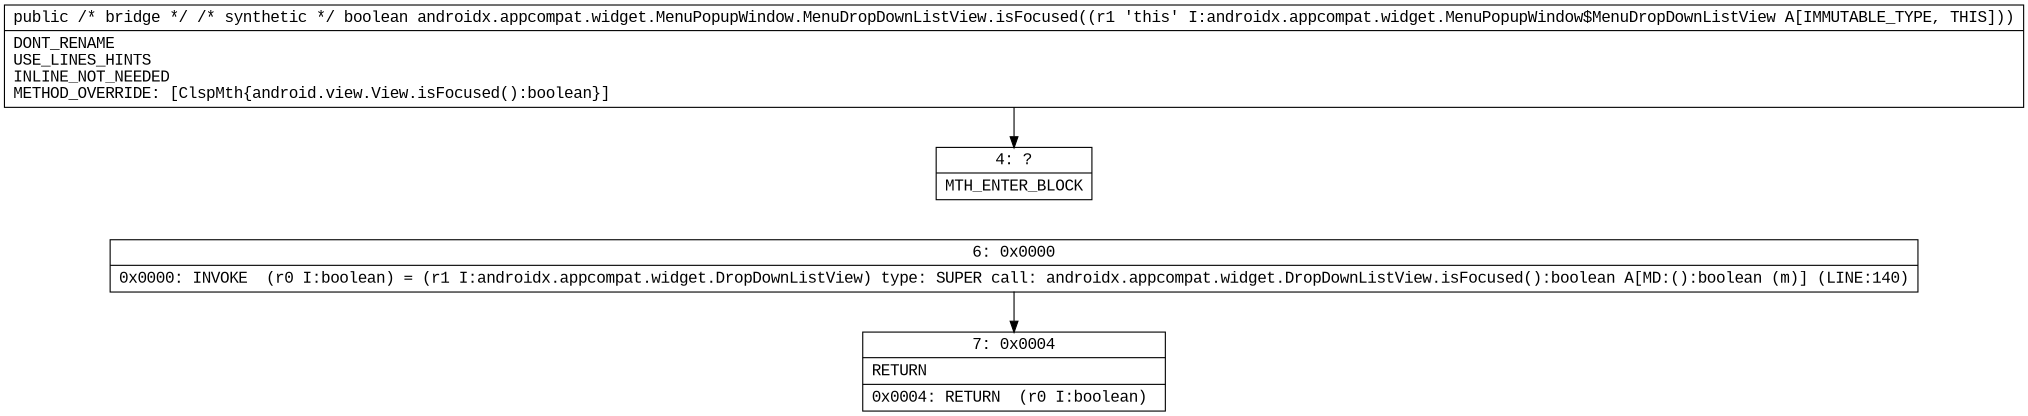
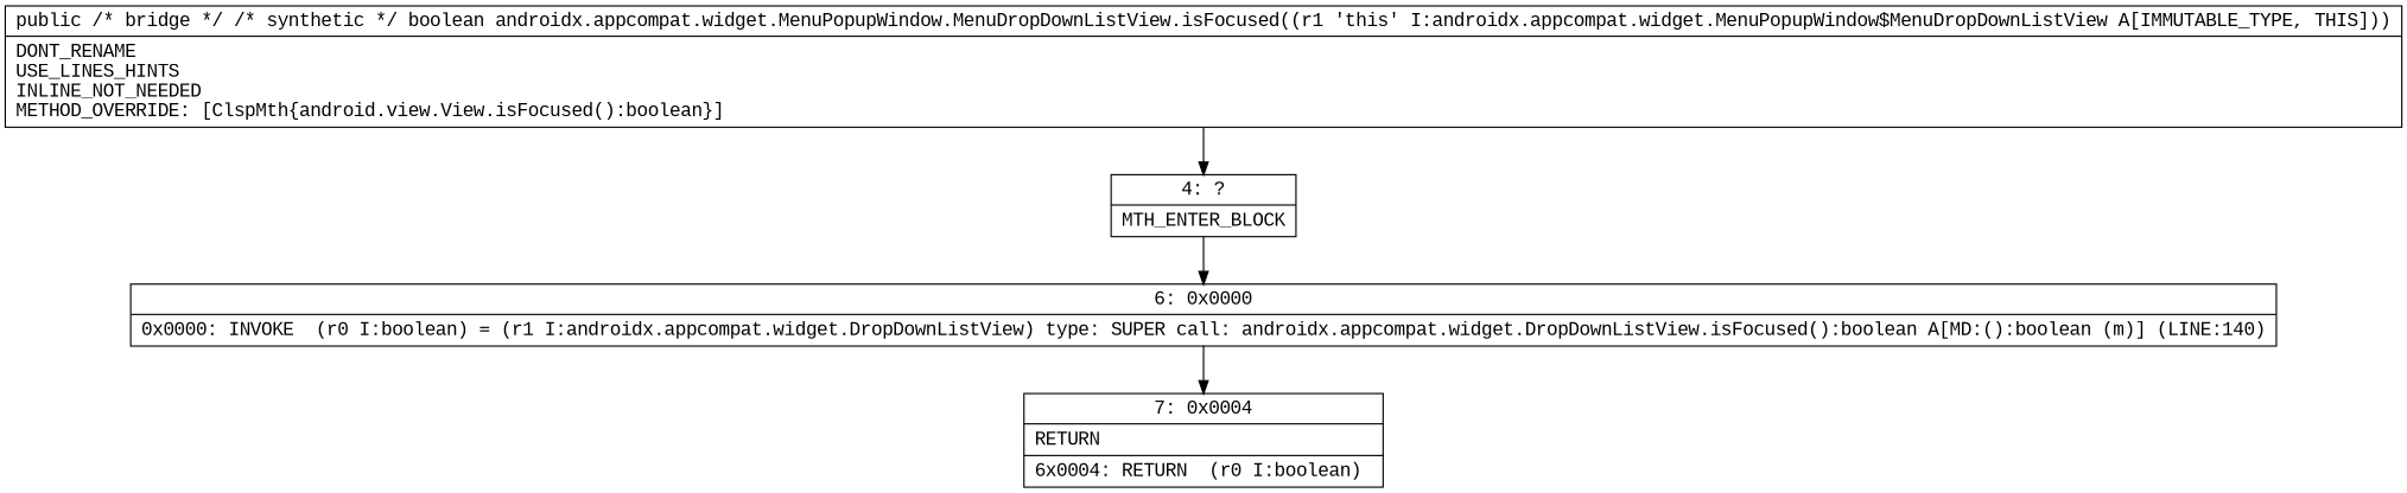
  digraph {
    fontname="Liberation Mono"
    node [fontname="Liberation Mono" shape=record]
    edge [fontname="Liberation Mono"]
    n1 [label="{4\:\ ?|MTH_ENTER_BLOCK\l}"]
    n2 [label="{6\:\ 0x0000|0x0000: INVOKE  (r0 I:boolean) = (r1 I:androidx.appcompat.widget.DropDownListView) type: SUPER call: androidx.appcompat.widget.DropDownListView.isFocused():boolean A[MD:():boolean (m)] (LINE:140)\l}"]
-   n3 [label="{7\:\ 0x0004|RETURN\l|0x0004: RETURN  (r0 I:boolean) \l}"]
+   n3 [label="{7\:\ 0x0004|RETURN\l|6x0004: RETURN  (r0 I:boolean) \l}"]
    n4 [label="{public \/* bridge *\/ \/* synthetic *\/ boolean androidx.appcompat.widget.MenuPopupWindow.MenuDropDownListView.isFocused((r1 'this' I:androidx.appcompat.widget.MenuPopupWindow$MenuDropDownListView A[IMMUTABLE_TYPE, THIS]))  | DONT_RENAME\lUSE_LINES_HINTS\lINLINE_NOT_NEEDED\lMETHOD_OVERRIDE: [ClspMth\{android.view.View.isFocused():boolean\}]\l}"]
+   n1 -> n2
    n2 -> n3
    n4 -> n1
  }
